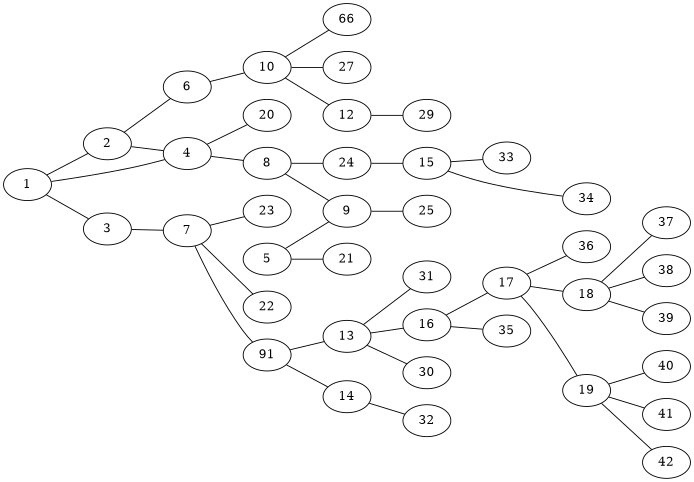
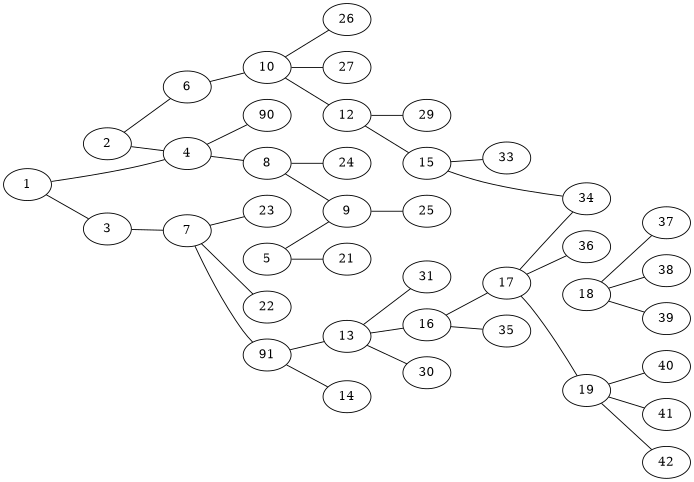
  graph {
    rankdir=LR
    node [chem=H]
    edge [valence=1]
    1 [chem=C]
    2 [chem=C]
    3 [chem=O]
    4 [chem=C]
    6 [chem=O]
    7 [chem=C]
    8 [chem=C]
-   20
+   20 [label=90]
    5 [chem=C]
    9 [chem=C]
    21
    10 [chem=C]
    n13 [chem=C label=91]
    22
    23
    24
    25
    12 [chem=C]
-   26 [label=66]
+   26
    27
    13 [chem=C]
    14 [chem=O]
    15 [chem=C]
    29
    16 [chem=N]
    30
    31
-   32
    33
    34
    17 [chem=C]
    35
    18 [chem=C]
    19 [chem=C]
    36
    37
    38
    39
    40
    41
    42
-   1 -- 2
    1 -- 3
    1 -- 4 [valence=2]
    2 -- 4 [valence=2]
    2 -- 6
    3 -- 7
    4 -- 8
    4 -- 20
    6 -- 10
    7 -- n13
    7 -- 22
    7 -- 23
    8 -- 9 [valence=2]
    8 -- 24
    5 -- 9
    5 -- 21
    9 -- 25
    10 -- 12
    10 -- 26
    10 -- 27
    n13 -- 13
    n13 -- 14
-   24 -- 15 [valence=2]
+   12 -- 15 [valence=2]
    12 -- 29
    13 -- 16
    13 -- 30
    13 -- 31
-   14 -- 32
    15 -- 33
    15 -- 34
    16 -- 17
    16 -- 35
-   17 -- 18
+   17 -- 34
    17 -- 19
    17 -- 36
    18 -- 37
    18 -- 38
    18 -- 39
    19 -- 40
    19 -- 41
    19 -- 42
  }
